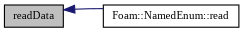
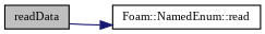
  digraph {
    rankdir=LR
    fontname="Liberation Serif"
    node [color=black fontname="Liberation Serif" fontsize=10 shape=record]
    n1 [fillcolor=grey75 fontcolor=black height=0.2 label=readData style=filled width=0.4]
    n2 [height=0.2 label="Foam::NamedEnum::read" width=0.4]
-   n2 -> n1 [color=midnightblue fontname="Liberation Serif" fontsize=10 labelfontname=FreeSans labelfontsize=10 style=solid]
+   n1 -> n2 [color=midnightblue fontname="Liberation Serif" fontsize=10 labelfontname=FreeSans labelfontsize=10 style=solid]
  }
